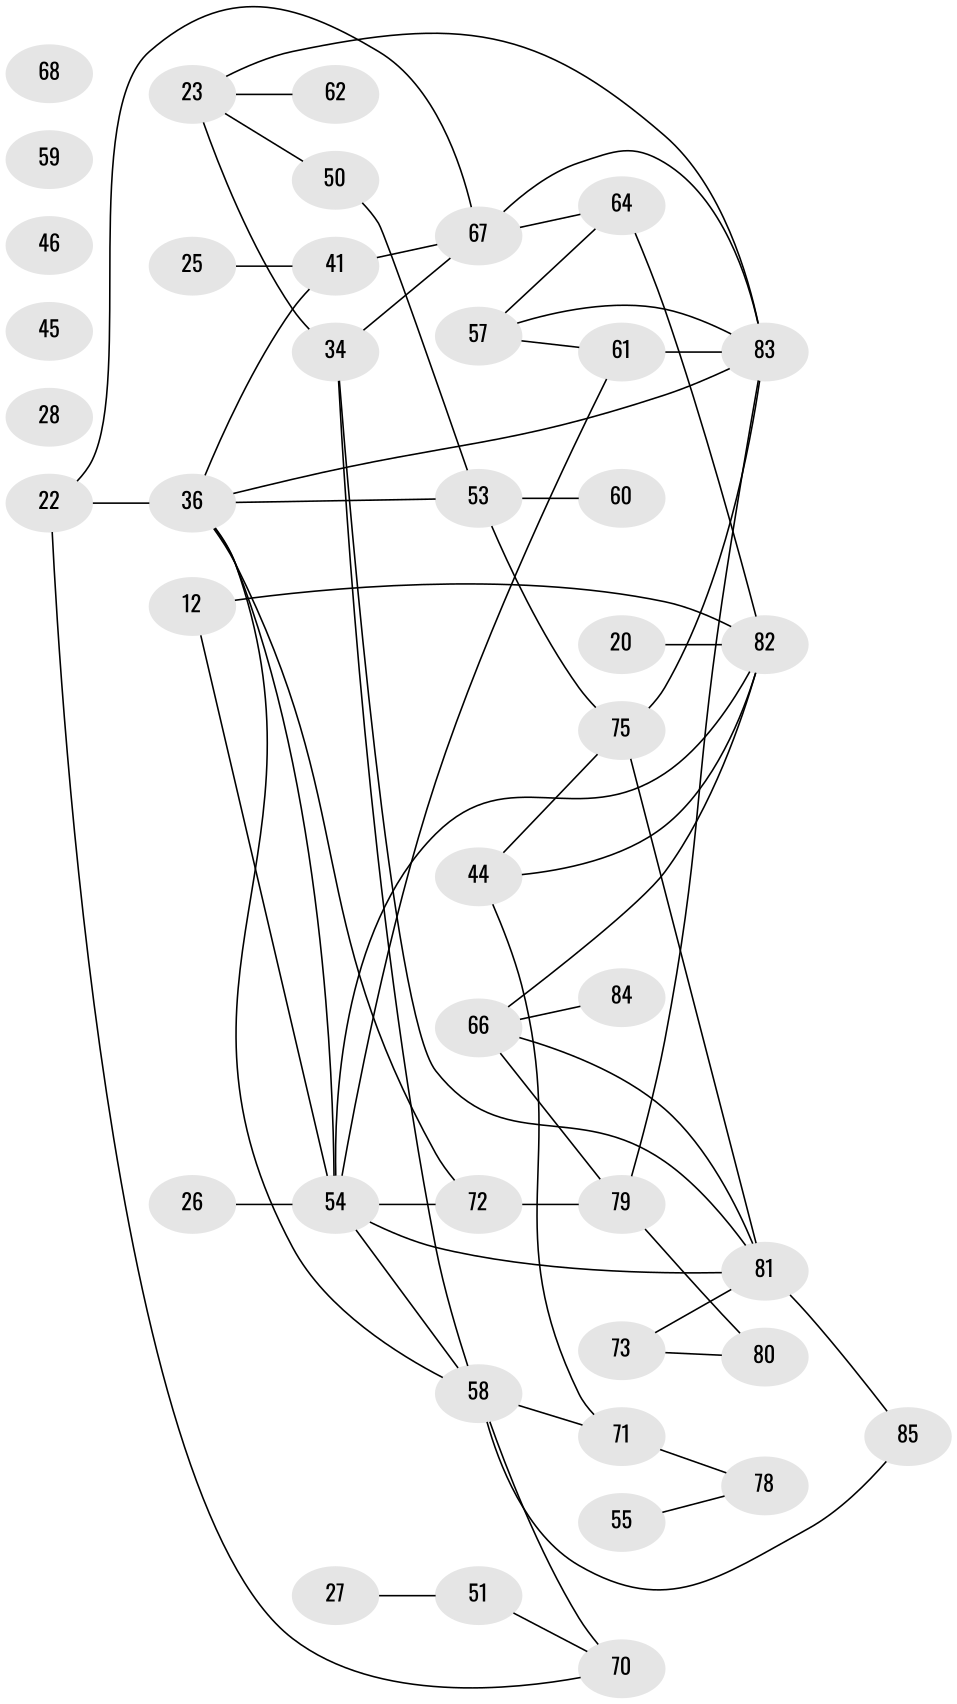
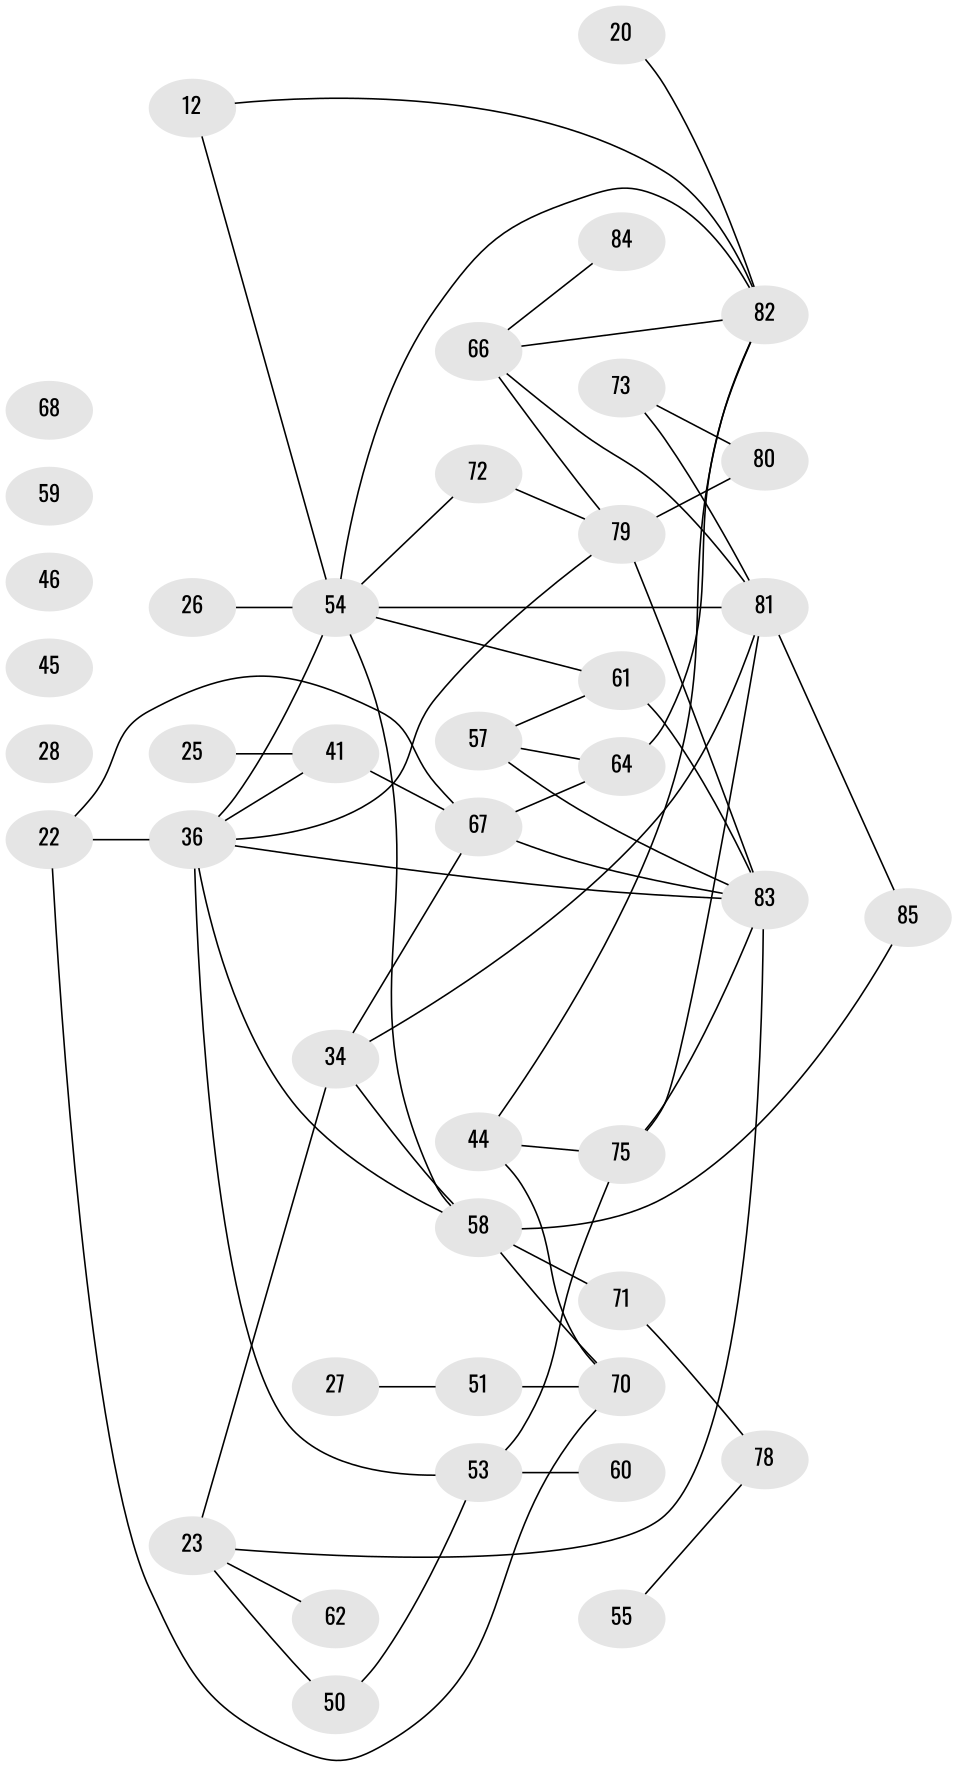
  graph {
    fontname=Oswald
    rankdir=LR
    node [color=gray90 fontname=Oswald style=filled]
    edge [fontname=Oswald]
    54 [super="+47+40+38"]
    82 [super="+33"]
    58 [super="+9+56"]
    81 [super="+48+63"]
    72 [super="+65"]
    61
    12
    20
    22 [super="+15"]
    36 [super="+7+35+19"]
    67 [super="+49"]
    70 [super="+6"]
    83 [super="+39+74+76"]
    41 [super="+11"]
    53 [super="+43"]
    79 [super="+32+77"]
    n17 [label=64 super="+52"]
    23 [super="+2"]
    34 [super="+18"]
    50 [super="+16"]
    62
    25
    26
    51 [super="+8"]
    27
    28
    71
    85
    75 [super="+37"]
    60
    80
    44
    45
    46
    78 [super="+14"]
    55
    57 [super="+5"]
    59
    66 [super="+13"]
    84
    68
    73
    54 -- 82
    54 -- 58 [weight=2]
    54 -- 81 [weight=3]
    54 -- 72 [weight=2]
    54 -- 61 [weight=2]
    58 -- 70 [weight=2]
    58 -- 71
    58 -- 85
    81 -- 85
    72 -- 79
    61 -- 83 [weight=3]
    12 -- 54
    12 -- 82 [weight=2]
    20 -- 82
    22 -- 36
    22 -- 67
    22 -- 70
    36 -- 54
    36 -- 58
    36 -- 83
    36 -- 41 [weight=2]
    36 -- 53
-   36 -- 72 [weight=2]
+   36 -- 79 [weight=2]
    67 -- 83
    67 -- n17
    41 -- 67 [weight=2]
    53 -- 75
    53 -- 60
    79 -- 83
    79 -- 80
    n17 -- 82 [weight=2]
    23 -- 83 [weight=3]
    23 -- 34
    23 -- 50
    23 -- 62
    34 -- 58
    34 -- 81
    34 -- 67
    50 -- 53
    25 -- 41
    26 -- 54
    51 -- 70
    27 -- 51
    71 -- 78
    75 -- 81
    75 -- 83
    44 -- 82 [weight=2]
-   44 -- 71 [weight=2]
+   44 -- 70 [weight=2]
    44 -- 75
    55 -- 78
    57 -- 61 [weight=2]
    57 -- 83
    57 -- n17
    66 -- 82
    66 -- 81
    66 -- 79
    66 -- 84
    73 -- 81
    73 -- 80
  }
